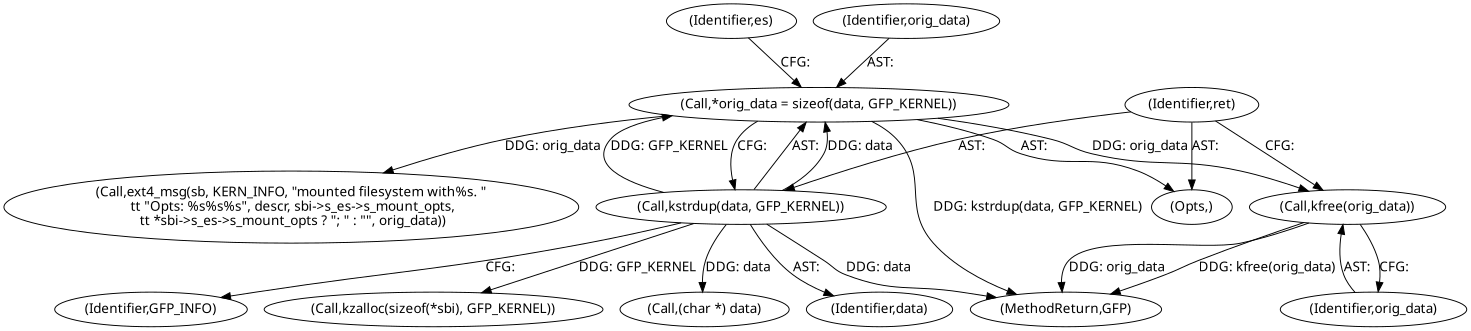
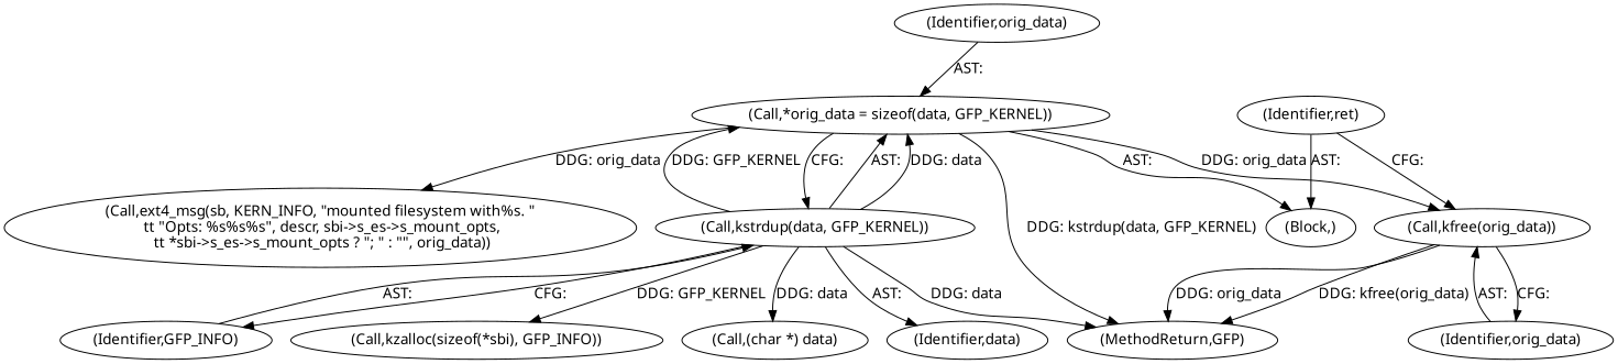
  digraph {
    fontname="Noto Sans"
    node [fontname="Noto Sans"]
    edge [fontname="Noto Sans"]
    n1 [label="(Call,kfree(orig_data))"]
    n2 [label="(Identifier,orig_data)"]
    n3 [label="(MethodReturn,GFP)"]
-   n4 [label="(Opts,)"]
+   n4 [label="(Block,)"]
    n5 [label="(Call,*orig_data = sizeof(data, GFP_KERNEL))"]
    n6 [label="(Call,kstrdup(data, GFP_KERNEL))"]
    n7 [label="(Call,ext4_msg(sb, KERN_INFO, \"mounted filesystem with%s. \"\n \t\t \"Opts: %s%s%s\", descr, sbi->s_es->s_mount_opts,\n \t\t *sbi->s_es->s_mount_opts ? \"; \" : \"\", orig_data))"]
    n8 [label="(Identifier,GFP_INFO)"]
-   n9 [label="(Call,kzalloc(sizeof(*sbi), GFP_KERNEL))"]
+   n9 [label="(Call,kzalloc(sizeof(*sbi), GFP_INFO))"]
    n10 [label="(Call,(char *) data)"]
    n11 [label="(Identifier,data)"]
    n12 [label="(Identifier,ret)"]
-   n13 [label="(Identifier,es)"]
    n14 [label="(Identifier,orig_data)"]
    n1 -> n2 [label="CFG: "]
    n1 -> n3 [label="DDG: orig_data"]
    n1 -> n3 [label="DDG: kfree(orig_data)"]
    n2 -> n1 [label="AST: "]
    n5 -> n1 [label="DDG: orig_data"]
    n5 -> n3 [label="DDG: kstrdup(data, GFP_KERNEL)"]
    n5 -> n4 [label="AST: "]
    n5 -> n6 [label="CFG: "]
    n5 -> n7 [label="DDG: orig_data"]
    n6 -> n3 [label="DDG: data"]
    n6 -> n5 [label="AST: "]
    n6 -> n5 [label="DDG: data"]
    n6 -> n5 [label="DDG: GFP_KERNEL"]
    n6 -> n8 [label="CFG: "]
    n6 -> n9 [label="DDG: GFP_KERNEL"]
    n6 -> n10 [label="DDG: data"]
    n6 -> n11 [label="AST: "]
-   n12 -> n6 [label="AST: "]
+   n8 -> n6 [label="AST: "]
    n12 -> n1 [label="CFG: "]
    n12 -> n4 [label="AST: "]
-   n13 -> n5 [label="CFG: "]
    n14 -> n5 [label="AST: "]
  }
